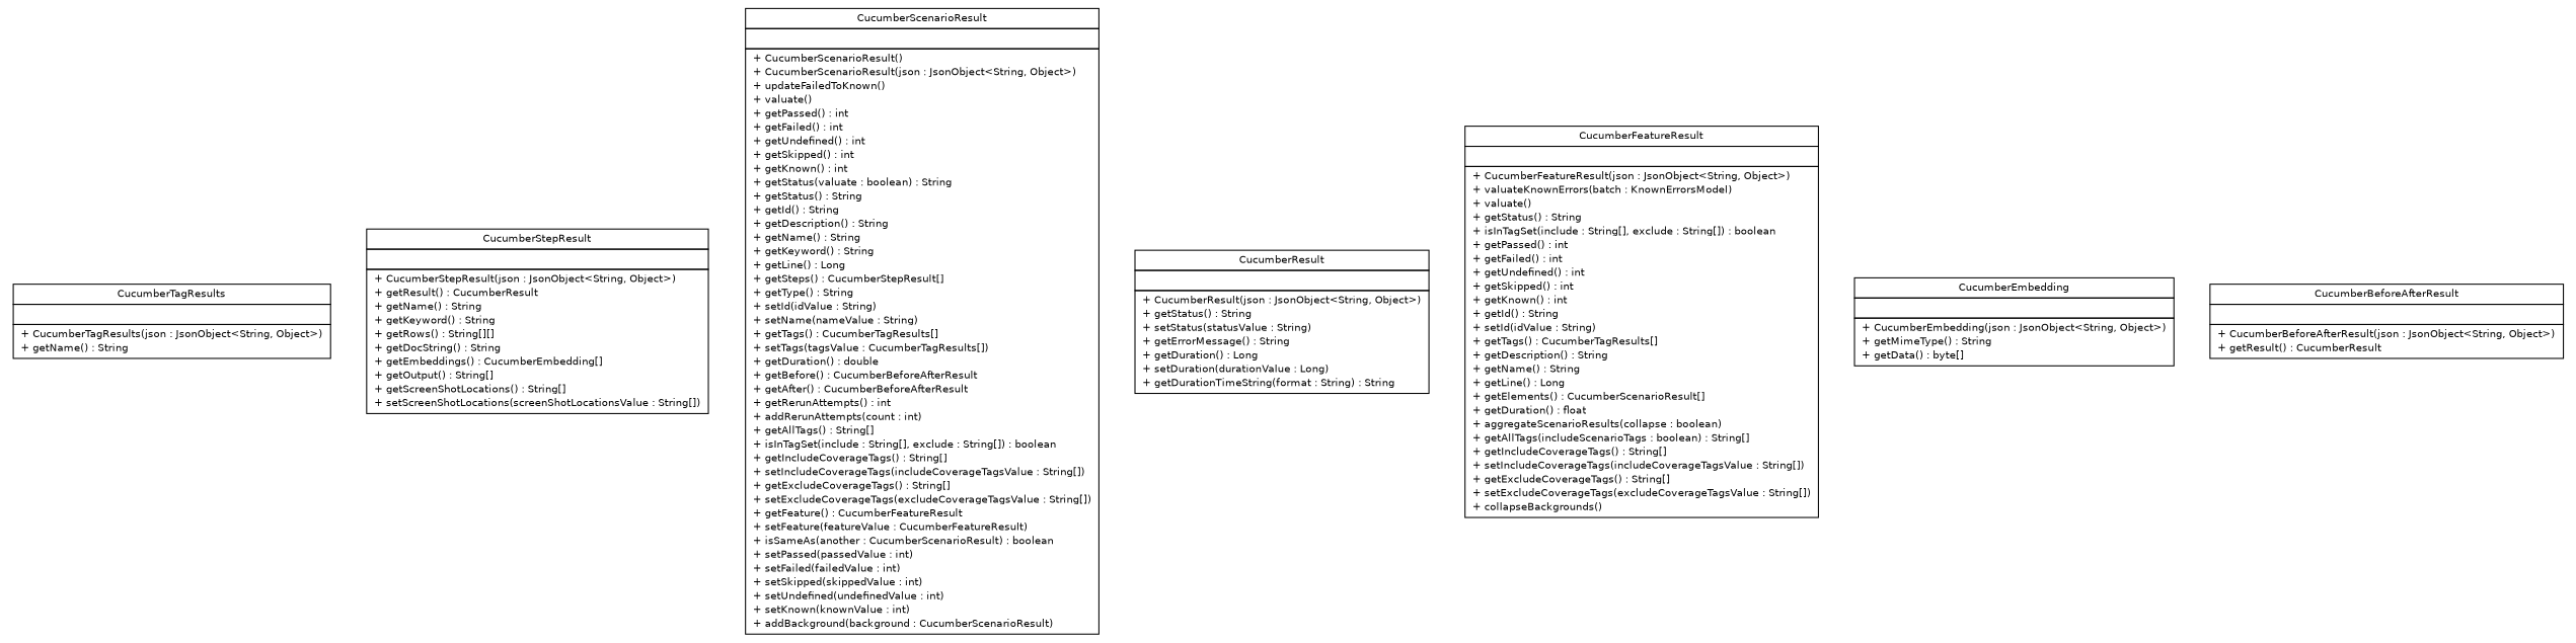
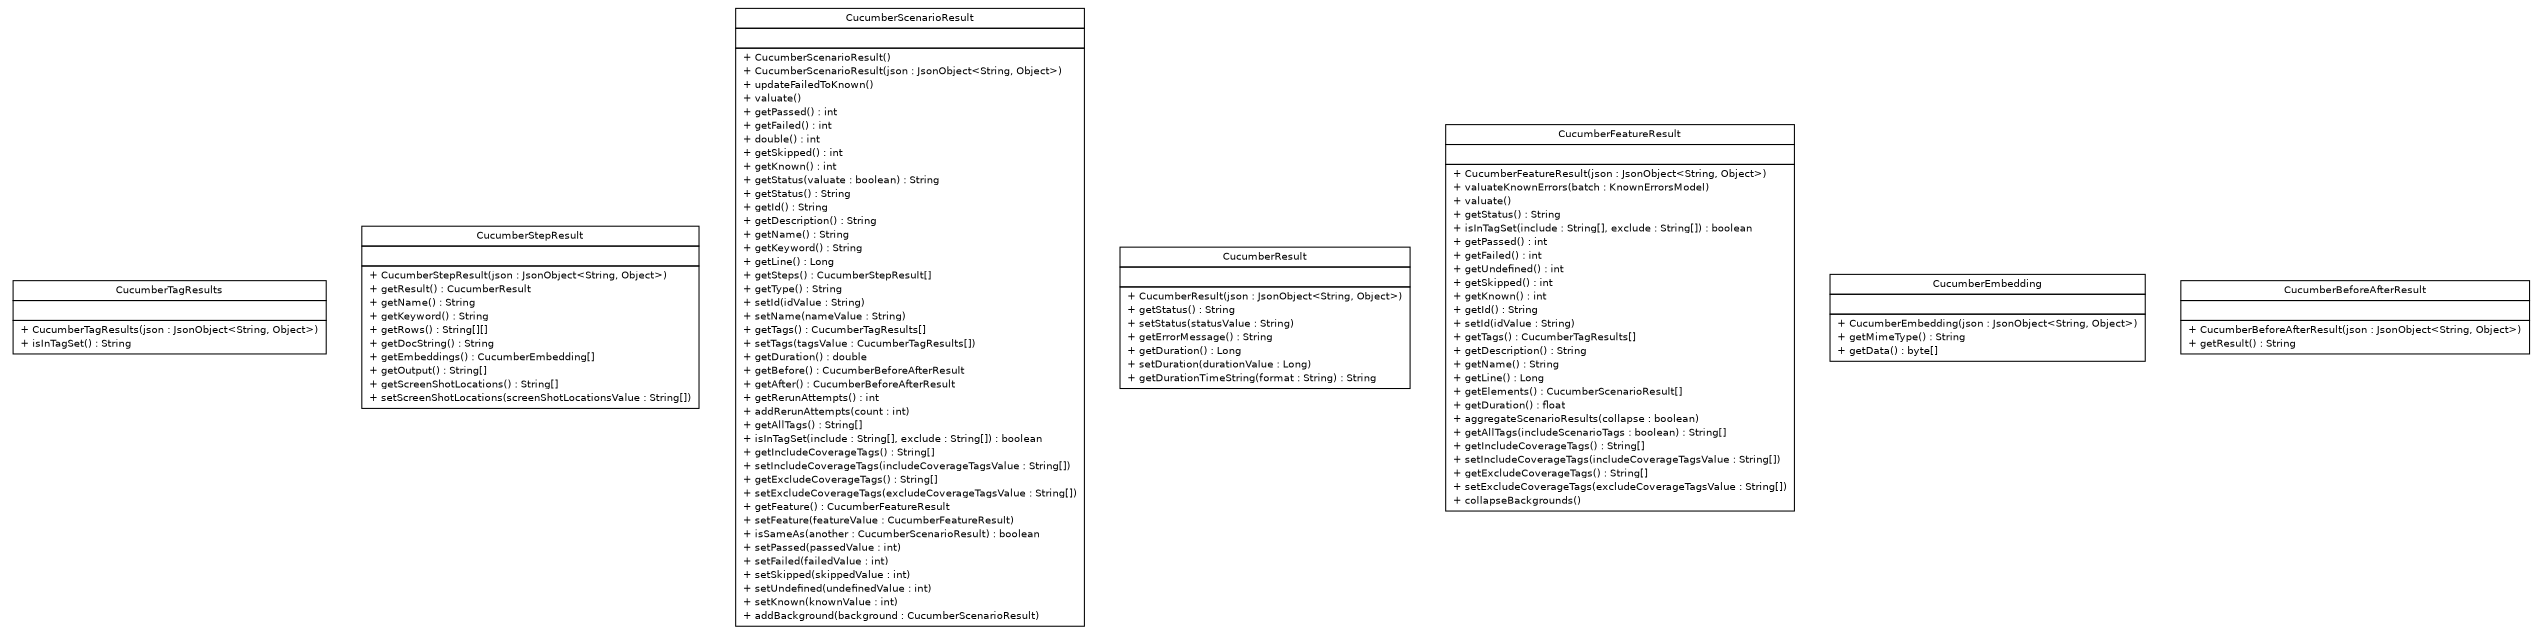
  digraph {
    nodesep=0.25
    ranksep=0.5
    node [fontcolor=black fontname=Helvetica fontsize=10.0 shape=plaintext]
-   n1 [label=<<table title="com.github.mkolisnyk.cucumber.reporting.types.result.CucumberTagResults" border="0" cellborder="1" cellspacing="0" cellpadding="2" port="p" href="./CucumberTagResults.html"> 		<tr><td><table border="0" cellspacing="0" cellpadding="1"> <tr><td align="center" balign="center"> CucumberTagResults </td></tr> 		</table></td></tr> 		<tr><td><table border="0" cellspacing="0" cellpadding="1"> <tr><td align="left" balign="left">  </td></tr> 		</table></td></tr> 		<tr><td><table border="0" cellspacing="0" cellpadding="1"> <tr><td align="left" balign="left"> + CucumberTagResults(json : JsonObject&lt;String, Object&gt;) </td></tr> <tr><td align="left" balign="left"> + getName() : String </td></tr> 		</table></td></tr> 		</table>>]
+   n1 [label=<<table title="com.github.mkolisnyk.cucumber.reporting.types.result.CucumberTagResults" border="0" cellborder="1" cellspacing="0" cellpadding="2" port="p" href="./CucumberTagResults.html"> 		<tr><td><table border="0" cellspacing="0" cellpadding="1"> <tr><td align="center" balign="center"> CucumberTagResults </td></tr> 		</table></td></tr> 		<tr><td><table border="0" cellspacing="0" cellpadding="1"> <tr><td align="left" balign="left">  </td></tr> 		</table></td></tr> 		<tr><td><table border="0" cellspacing="0" cellpadding="1"> <tr><td align="left" balign="left"> + CucumberTagResults(json : JsonObject&lt;String, Object&gt;) </td></tr> <tr><td align="left" balign="left"> + isInTagSet() : String </td></tr> 		</table></td></tr> 		</table>>]
    n2 [label=<<table title="com.github.mkolisnyk.cucumber.reporting.types.result.CucumberStepResult" border="0" cellborder="1" cellspacing="0" cellpadding="2" port="p" href="./CucumberStepResult.html"> 		<tr><td><table border="0" cellspacing="0" cellpadding="1"> <tr><td align="center" balign="center"> CucumberStepResult </td></tr> 		</table></td></tr> 		<tr><td><table border="0" cellspacing="0" cellpadding="1"> <tr><td align="left" balign="left">  </td></tr> 		</table></td></tr> 		<tr><td><table border="0" cellspacing="0" cellpadding="1"> <tr><td align="left" balign="left"> + CucumberStepResult(json : JsonObject&lt;String, Object&gt;) </td></tr> <tr><td align="left" balign="left"> + getResult() : CucumberResult </td></tr> <tr><td align="left" balign="left"> + getName() : String </td></tr> <tr><td align="left" balign="left"> + getKeyword() : String </td></tr> <tr><td align="left" balign="left"> + getRows() : String[][] </td></tr> <tr><td align="left" balign="left"> + getDocString() : String </td></tr> <tr><td align="left" balign="left"> + getEmbeddings() : CucumberEmbedding[] </td></tr> <tr><td align="left" balign="left"> + getOutput() : String[] </td></tr> <tr><td align="left" balign="left"> + getScreenShotLocations() : String[] </td></tr> <tr><td align="left" balign="left"> + setScreenShotLocations(screenShotLocationsValue : String[]) </td></tr> 		</table></td></tr> 		</table>>]
-   n3 [label=<<table title="com.github.mkolisnyk.cucumber.reporting.types.result.CucumberScenarioResult" border="0" cellborder="1" cellspacing="0" cellpadding="2" port="p" href="./CucumberScenarioResult.html"> 		<tr><td><table border="0" cellspacing="0" cellpadding="1"> <tr><td align="center" balign="center"> CucumberScenarioResult </td></tr> 		</table></td></tr> 		<tr><td><table border="0" cellspacing="0" cellpadding="1"> <tr><td align="left" balign="left">  </td></tr> 		</table></td></tr> 		<tr><td><table border="0" cellspacing="0" cellpadding="1"> <tr><td align="left" balign="left"> + CucumberScenarioResult() </td></tr> <tr><td align="left" balign="left"> + CucumberScenarioResult(json : JsonObject&lt;String, Object&gt;) </td></tr> <tr><td align="left" balign="left"> + updateFailedToKnown() </td></tr> <tr><td align="left" balign="left"> + valuate() </td></tr> <tr><td align="left" balign="left"> + getPassed() : int </td></tr> <tr><td align="left" balign="left"> + getFailed() : int </td></tr> <tr><td align="left" balign="left"> + getUndefined() : int </td></tr> <tr><td align="left" balign="left"> + getSkipped() : int </td></tr> <tr><td align="left" balign="left"> + getKnown() : int </td></tr> <tr><td align="left" balign="left"> + getStatus(valuate : boolean) : String </td></tr> <tr><td align="left" balign="left"> + getStatus() : String </td></tr> <tr><td align="left" balign="left"> + getId() : String </td></tr> <tr><td align="left" balign="left"> + getDescription() : String </td></tr> <tr><td align="left" balign="left"> + getName() : String </td></tr> <tr><td align="left" balign="left"> + getKeyword() : String </td></tr> <tr><td align="left" balign="left"> + getLine() : Long </td></tr> <tr><td align="left" balign="left"> + getSteps() : CucumberStepResult[] </td></tr> <tr><td align="left" balign="left"> + getType() : String </td></tr> <tr><td align="left" balign="left"> + setId(idValue : String) </td></tr> <tr><td align="left" balign="left"> + setName(nameValue : String) </td></tr> <tr><td align="left" balign="left"> + getTags() : CucumberTagResults[] </td></tr> <tr><td align="left" balign="left"> + setTags(tagsValue : CucumberTagResults[]) </td></tr> <tr><td align="left" balign="left"> + getDuration() : double </td></tr> <tr><td align="left" balign="left"> + getBefore() : CucumberBeforeAfterResult </td></tr> <tr><td align="left" balign="left"> + getAfter() : CucumberBeforeAfterResult </td></tr> <tr><td align="left" balign="left"> + getRerunAttempts() : int </td></tr> <tr><td align="left" balign="left"> + addRerunAttempts(count : int) </td></tr> <tr><td align="left" balign="left"> + getAllTags() : String[] </td></tr> <tr><td align="left" balign="left"> + isInTagSet(include : String[], exclude : String[]) : boolean </td></tr> <tr><td align="left" balign="left"> + getIncludeCoverageTags() : String[] </td></tr> <tr><td align="left" balign="left"> + setIncludeCoverageTags(includeCoverageTagsValue : String[]) </td></tr> <tr><td align="left" balign="left"> + getExcludeCoverageTags() : String[] </td></tr> <tr><td align="left" balign="left"> + setExcludeCoverageTags(excludeCoverageTagsValue : String[]) </td></tr> <tr><td align="left" balign="left"> + getFeature() : CucumberFeatureResult </td></tr> <tr><td align="left" balign="left"> + setFeature(featureValue : CucumberFeatureResult) </td></tr> <tr><td align="left" balign="left"> + isSameAs(another : CucumberScenarioResult) : boolean </td></tr> <tr><td align="left" balign="left"> + setPassed(passedValue : int) </td></tr> <tr><td align="left" balign="left"> + setFailed(failedValue : int) </td></tr> <tr><td align="left" balign="left"> + setSkipped(skippedValue : int) </td></tr> <tr><td align="left" balign="left"> + setUndefined(undefinedValue : int) </td></tr> <tr><td align="left" balign="left"> + setKnown(knownValue : int) </td></tr> <tr><td align="left" balign="left"> + addBackground(background : CucumberScenarioResult) </td></tr> 		</table></td></tr> 		</table>>]
+   n3 [label=<<table title="com.github.mkolisnyk.cucumber.reporting.types.result.CucumberScenarioResult" border="0" cellborder="1" cellspacing="0" cellpadding="2" port="p" href="./CucumberScenarioResult.html"> 		<tr><td><table border="0" cellspacing="0" cellpadding="1"> <tr><td align="center" balign="center"> CucumberScenarioResult </td></tr> 		</table></td></tr> 		<tr><td><table border="0" cellspacing="0" cellpadding="1"> <tr><td align="left" balign="left">  </td></tr> 		</table></td></tr> 		<tr><td><table border="0" cellspacing="0" cellpadding="1"> <tr><td align="left" balign="left"> + CucumberScenarioResult() </td></tr> <tr><td align="left" balign="left"> + CucumberScenarioResult(json : JsonObject&lt;String, Object&gt;) </td></tr> <tr><td align="left" balign="left"> + updateFailedToKnown() </td></tr> <tr><td align="left" balign="left"> + valuate() </td></tr> <tr><td align="left" balign="left"> + getPassed() : int </td></tr> <tr><td align="left" balign="left"> + getFailed() : int </td></tr> <tr><td align="left" balign="left"> + double() : int </td></tr> <tr><td align="left" balign="left"> + getSkipped() : int </td></tr> <tr><td align="left" balign="left"> + getKnown() : int </td></tr> <tr><td align="left" balign="left"> + getStatus(valuate : boolean) : String </td></tr> <tr><td align="left" balign="left"> + getStatus() : String </td></tr> <tr><td align="left" balign="left"> + getId() : String </td></tr> <tr><td align="left" balign="left"> + getDescription() : String </td></tr> <tr><td align="left" balign="left"> + getName() : String </td></tr> <tr><td align="left" balign="left"> + getKeyword() : String </td></tr> <tr><td align="left" balign="left"> + getLine() : Long </td></tr> <tr><td align="left" balign="left"> + getSteps() : CucumberStepResult[] </td></tr> <tr><td align="left" balign="left"> + getType() : String </td></tr> <tr><td align="left" balign="left"> + setId(idValue : String) </td></tr> <tr><td align="left" balign="left"> + setName(nameValue : String) </td></tr> <tr><td align="left" balign="left"> + getTags() : CucumberTagResults[] </td></tr> <tr><td align="left" balign="left"> + setTags(tagsValue : CucumberTagResults[]) </td></tr> <tr><td align="left" balign="left"> + getDuration() : double </td></tr> <tr><td align="left" balign="left"> + getBefore() : CucumberBeforeAfterResult </td></tr> <tr><td align="left" balign="left"> + getAfter() : CucumberBeforeAfterResult </td></tr> <tr><td align="left" balign="left"> + getRerunAttempts() : int </td></tr> <tr><td align="left" balign="left"> + addRerunAttempts(count : int) </td></tr> <tr><td align="left" balign="left"> + getAllTags() : String[] </td></tr> <tr><td align="left" balign="left"> + isInTagSet(include : String[], exclude : String[]) : boolean </td></tr> <tr><td align="left" balign="left"> + getIncludeCoverageTags() : String[] </td></tr> <tr><td align="left" balign="left"> + setIncludeCoverageTags(includeCoverageTagsValue : String[]) </td></tr> <tr><td align="left" balign="left"> + getExcludeCoverageTags() : String[] </td></tr> <tr><td align="left" balign="left"> + setExcludeCoverageTags(excludeCoverageTagsValue : String[]) </td></tr> <tr><td align="left" balign="left"> + getFeature() : CucumberFeatureResult </td></tr> <tr><td align="left" balign="left"> + setFeature(featureValue : CucumberFeatureResult) </td></tr> <tr><td align="left" balign="left"> + isSameAs(another : CucumberScenarioResult) : boolean </td></tr> <tr><td align="left" balign="left"> + setPassed(passedValue : int) </td></tr> <tr><td align="left" balign="left"> + setFailed(failedValue : int) </td></tr> <tr><td align="left" balign="left"> + setSkipped(skippedValue : int) </td></tr> <tr><td align="left" balign="left"> + setUndefined(undefinedValue : int) </td></tr> <tr><td align="left" balign="left"> + setKnown(knownValue : int) </td></tr> <tr><td align="left" balign="left"> + addBackground(background : CucumberScenarioResult) </td></tr> 		</table></td></tr> 		</table>>]
    n4 [label=<<table title="com.github.mkolisnyk.cucumber.reporting.types.result.CucumberResult" border="0" cellborder="1" cellspacing="0" cellpadding="2" port="p" href="./CucumberResult.html"> 		<tr><td><table border="0" cellspacing="0" cellpadding="1"> <tr><td align="center" balign="center"> CucumberResult </td></tr> 		</table></td></tr> 		<tr><td><table border="0" cellspacing="0" cellpadding="1"> <tr><td align="left" balign="left">  </td></tr> 		</table></td></tr> 		<tr><td><table border="0" cellspacing="0" cellpadding="1"> <tr><td align="left" balign="left"> + CucumberResult(json : JsonObject&lt;String, Object&gt;) </td></tr> <tr><td align="left" balign="left"> + getStatus() : String </td></tr> <tr><td align="left" balign="left"> + setStatus(statusValue : String) </td></tr> <tr><td align="left" balign="left"> + getErrorMessage() : String </td></tr> <tr><td align="left" balign="left"> + getDuration() : Long </td></tr> <tr><td align="left" balign="left"> + setDuration(durationValue : Long) </td></tr> <tr><td align="left" balign="left"> + getDurationTimeString(format : String) : String </td></tr> 		</table></td></tr> 		</table>>]
    n5 [label=<<table title="com.github.mkolisnyk.cucumber.reporting.types.result.CucumberFeatureResult" border="0" cellborder="1" cellspacing="0" cellpadding="2" port="p" href="./CucumberFeatureResult.html"> 		<tr><td><table border="0" cellspacing="0" cellpadding="1"> <tr><td align="center" balign="center"> CucumberFeatureResult </td></tr> 		</table></td></tr> 		<tr><td><table border="0" cellspacing="0" cellpadding="1"> <tr><td align="left" balign="left">  </td></tr> 		</table></td></tr> 		<tr><td><table border="0" cellspacing="0" cellpadding="1"> <tr><td align="left" balign="left"> + CucumberFeatureResult(json : JsonObject&lt;String, Object&gt;) </td></tr> <tr><td align="left" balign="left"> + valuateKnownErrors(batch : KnownErrorsModel) </td></tr> <tr><td align="left" balign="left"> + valuate() </td></tr> <tr><td align="left" balign="left"> + getStatus() : String </td></tr> <tr><td align="left" balign="left"> + isInTagSet(include : String[], exclude : String[]) : boolean </td></tr> <tr><td align="left" balign="left"> + getPassed() : int </td></tr> <tr><td align="left" balign="left"> + getFailed() : int </td></tr> <tr><td align="left" balign="left"> + getUndefined() : int </td></tr> <tr><td align="left" balign="left"> + getSkipped() : int </td></tr> <tr><td align="left" balign="left"> + getKnown() : int </td></tr> <tr><td align="left" balign="left"> + getId() : String </td></tr> <tr><td align="left" balign="left"> + setId(idValue : String) </td></tr> <tr><td align="left" balign="left"> + getTags() : CucumberTagResults[] </td></tr> <tr><td align="left" balign="left"> + getDescription() : String </td></tr> <tr><td align="left" balign="left"> + getName() : String </td></tr> <tr><td align="left" balign="left"> + getLine() : Long </td></tr> <tr><td align="left" balign="left"> + getElements() : CucumberScenarioResult[] </td></tr> <tr><td align="left" balign="left"> + getDuration() : float </td></tr> <tr><td align="left" balign="left"> + aggregateScenarioResults(collapse : boolean) </td></tr> <tr><td align="left" balign="left"> + getAllTags(includeScenarioTags : boolean) : String[] </td></tr> <tr><td align="left" balign="left"> + getIncludeCoverageTags() : String[] </td></tr> <tr><td align="left" balign="left"> + setIncludeCoverageTags(includeCoverageTagsValue : String[]) </td></tr> <tr><td align="left" balign="left"> + getExcludeCoverageTags() : String[] </td></tr> <tr><td align="left" balign="left"> + setExcludeCoverageTags(excludeCoverageTagsValue : String[]) </td></tr> <tr><td align="left" balign="left"> + collapseBackgrounds() </td></tr> 		</table></td></tr> 		</table>>]
    n6 [label=<<table title="com.github.mkolisnyk.cucumber.reporting.types.result.CucumberEmbedding" border="0" cellborder="1" cellspacing="0" cellpadding="2" port="p" href="./CucumberEmbedding.html"> 		<tr><td><table border="0" cellspacing="0" cellpadding="1"> <tr><td align="center" balign="center"> CucumberEmbedding </td></tr> 		</table></td></tr> 		<tr><td><table border="0" cellspacing="0" cellpadding="1"> <tr><td align="left" balign="left">  </td></tr> 		</table></td></tr> 		<tr><td><table border="0" cellspacing="0" cellpadding="1"> <tr><td align="left" balign="left"> + CucumberEmbedding(json : JsonObject&lt;String, Object&gt;) </td></tr> <tr><td align="left" balign="left"> + getMimeType() : String </td></tr> <tr><td align="left" balign="left"> + getData() : byte[] </td></tr> 		</table></td></tr> 		</table>>]
-   n7 [label=<<table title="com.github.mkolisnyk.cucumber.reporting.types.result.CucumberBeforeAfterResult" border="0" cellborder="1" cellspacing="0" cellpadding="2" port="p" href="./CucumberBeforeAfterResult.html"> 		<tr><td><table border="0" cellspacing="0" cellpadding="1"> <tr><td align="center" balign="center"> CucumberBeforeAfterResult </td></tr> 		</table></td></tr> 		<tr><td><table border="0" cellspacing="0" cellpadding="1"> <tr><td align="left" balign="left">  </td></tr> 		</table></td></tr> 		<tr><td><table border="0" cellspacing="0" cellpadding="1"> <tr><td align="left" balign="left"> + CucumberBeforeAfterResult(json : JsonObject&lt;String, Object&gt;) </td></tr> <tr><td align="left" balign="left"> + getResult() : CucumberResult </td></tr> 		</table></td></tr> 		</table>>]
+   n7 [label=<<table title="com.github.mkolisnyk.cucumber.reporting.types.result.CucumberBeforeAfterResult" border="0" cellborder="1" cellspacing="0" cellpadding="2" port="p" href="./CucumberBeforeAfterResult.html"> 		<tr><td><table border="0" cellspacing="0" cellpadding="1"> <tr><td align="center" balign="center"> CucumberBeforeAfterResult </td></tr> 		</table></td></tr> 		<tr><td><table border="0" cellspacing="0" cellpadding="1"> <tr><td align="left" balign="left">  </td></tr> 		</table></td></tr> 		<tr><td><table border="0" cellspacing="0" cellpadding="1"> <tr><td align="left" balign="left"> + CucumberBeforeAfterResult(json : JsonObject&lt;String, Object&gt;) </td></tr> <tr><td align="left" balign="left"> + getResult() : String </td></tr> 		</table></td></tr> 		</table>>]
  }
